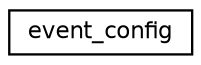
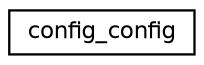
  digraph {
    rankdir=LR
-   n1 [color=black fillcolor=white fontname=Helvetica fontsize=10 height=0.2 label=event_config shape=record style=filled width=0.4]
+   n1 [color=black fillcolor=white fontname=Helvetica fontsize=10 height=0.2 label=config_config shape=record style=filled width=0.4]
  }
